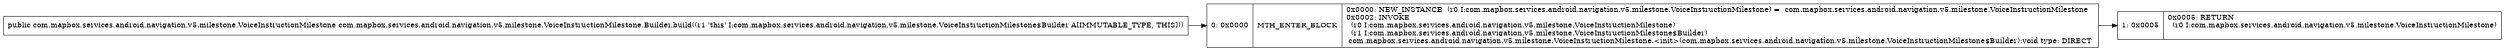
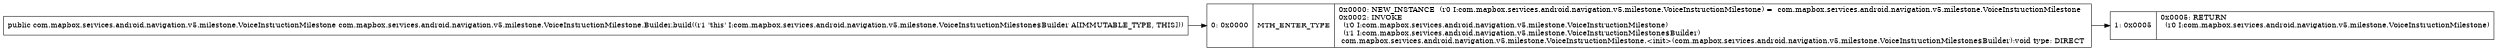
  digraph {
    rankdir=LR
    node [shape=record]
-   n1 [label="{0\:\ 0x0000|MTH_ENTER_BLOCK\l|0x0000: NEW_INSTANCE  (r0 I:com.mapbox.services.android.navigation.v5.milestone.VoiceInstructionMilestone) =  com.mapbox.services.android.navigation.v5.milestone.VoiceInstructionMilestone \l0x0002: INVOKE  \l  (r0 I:com.mapbox.services.android.navigation.v5.milestone.VoiceInstructionMilestone)\l  (r1 I:com.mapbox.services.android.navigation.v5.milestone.VoiceInstructionMilestone$Builder)\l com.mapbox.services.android.navigation.v5.milestone.VoiceInstructionMilestone.\<init\>(com.mapbox.services.android.navigation.v5.milestone.VoiceInstructionMilestone$Builder):void type: DIRECT \l}"]
+   n1 [label="{0\:\ 0x0000|MTH_ENTER_TYPE\l|0x0000: NEW_INSTANCE  (r0 I:com.mapbox.services.android.navigation.v5.milestone.VoiceInstructionMilestone) =  com.mapbox.services.android.navigation.v5.milestone.VoiceInstructionMilestone \l0x0002: INVOKE  \l  (r0 I:com.mapbox.services.android.navigation.v5.milestone.VoiceInstructionMilestone)\l  (r1 I:com.mapbox.services.android.navigation.v5.milestone.VoiceInstructionMilestone$Builder)\l com.mapbox.services.android.navigation.v5.milestone.VoiceInstructionMilestone.\<init\>(com.mapbox.services.android.navigation.v5.milestone.VoiceInstructionMilestone$Builder):void type: DIRECT \l}"]
    n2 [label="{1\:\ 0x0005|0x0005: RETURN  \l  (r0 I:com.mapbox.services.android.navigation.v5.milestone.VoiceInstructionMilestone)\l \l}"]
    n3 [label="{public com.mapbox.services.android.navigation.v5.milestone.VoiceInstructionMilestone com.mapbox.services.android.navigation.v5.milestone.VoiceInstructionMilestone.Builder.build((r1 'this' I:com.mapbox.services.android.navigation.v5.milestone.VoiceInstructionMilestone$Builder A[IMMUTABLE_TYPE, THIS])) }"]
    n1 -> n2
    n3 -> n1
  }
